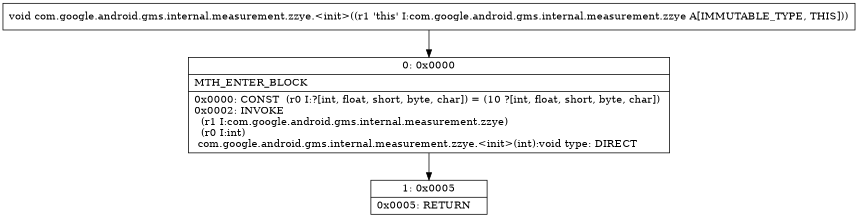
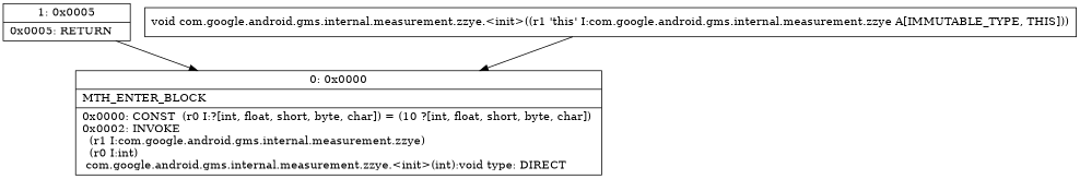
  digraph {
    node [shape=record]
    n1 [label="{0\:\ 0x0000|MTH_ENTER_BLOCK\l|0x0000: CONST  (r0 I:?[int, float, short, byte, char]) = (10 ?[int, float, short, byte, char]) \l0x0002: INVOKE  \l  (r1 I:com.google.android.gms.internal.measurement.zzye)\l  (r0 I:int)\l com.google.android.gms.internal.measurement.zzye.\<init\>(int):void type: DIRECT \l}"]
    n2 [label="{1\:\ 0x0005|0x0005: RETURN   \l}"]
    n3 [label="{void com.google.android.gms.internal.measurement.zzye.\<init\>((r1 'this' I:com.google.android.gms.internal.measurement.zzye A[IMMUTABLE_TYPE, THIS])) }"]
-   n1 -> n2
+   n2 -> n1
    n3 -> n1
  }
